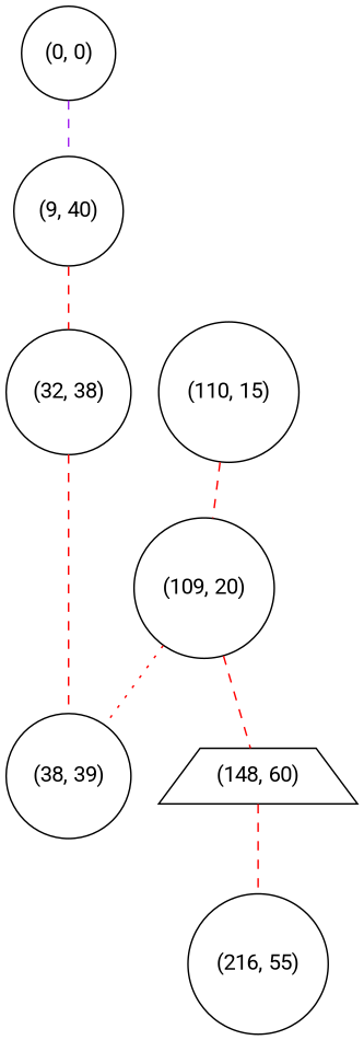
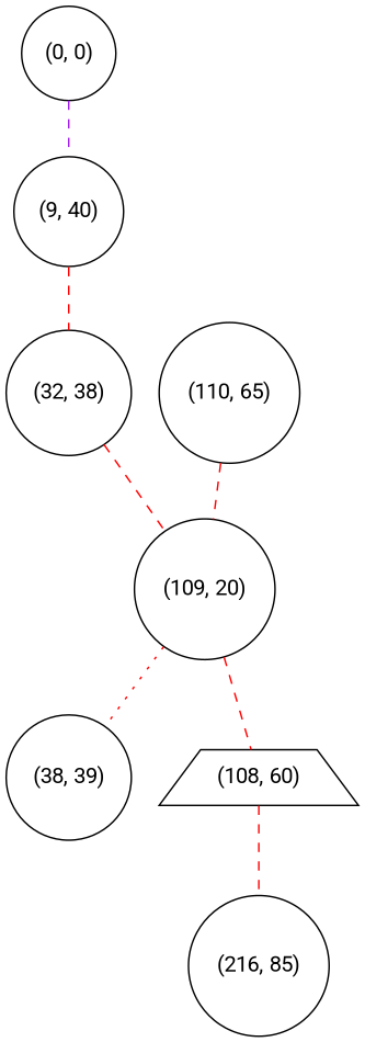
  graph {
    fontname=Roboto
    node [fontname=Roboto shape=circle]
    edge [color=red fontname=Roboto style=dashed weight=1]
    "(0, 0)"
    "(9, 40)"
    n3 [label="(32, 38)"]
    n4 [label="(38, 39)"]
-   "(110, 15)"
+   "(110, 15)" [label="(110, 65)"]
    "(109, 20)"
-   "(108, 60)" [shape=trapezium label="(148, 60)"]
-   "(216, 85)" [label="(216, 55)"]
+   "(108, 60)" [shape=trapezium]
+   "(216, 85)"
    "(0, 0)" -- "(9, 40)" [color=purple weight=4]
    "(9, 40)" -- n3
-   n3 -- n4
+   n3 -- "(109, 20)"
    "(110, 15)" -- "(109, 20)"
    "(109, 20)" -- n4 [style=dotted]
    "(109, 20)" -- "(108, 60)"
    "(108, 60)" -- "(216, 85)"
  }
